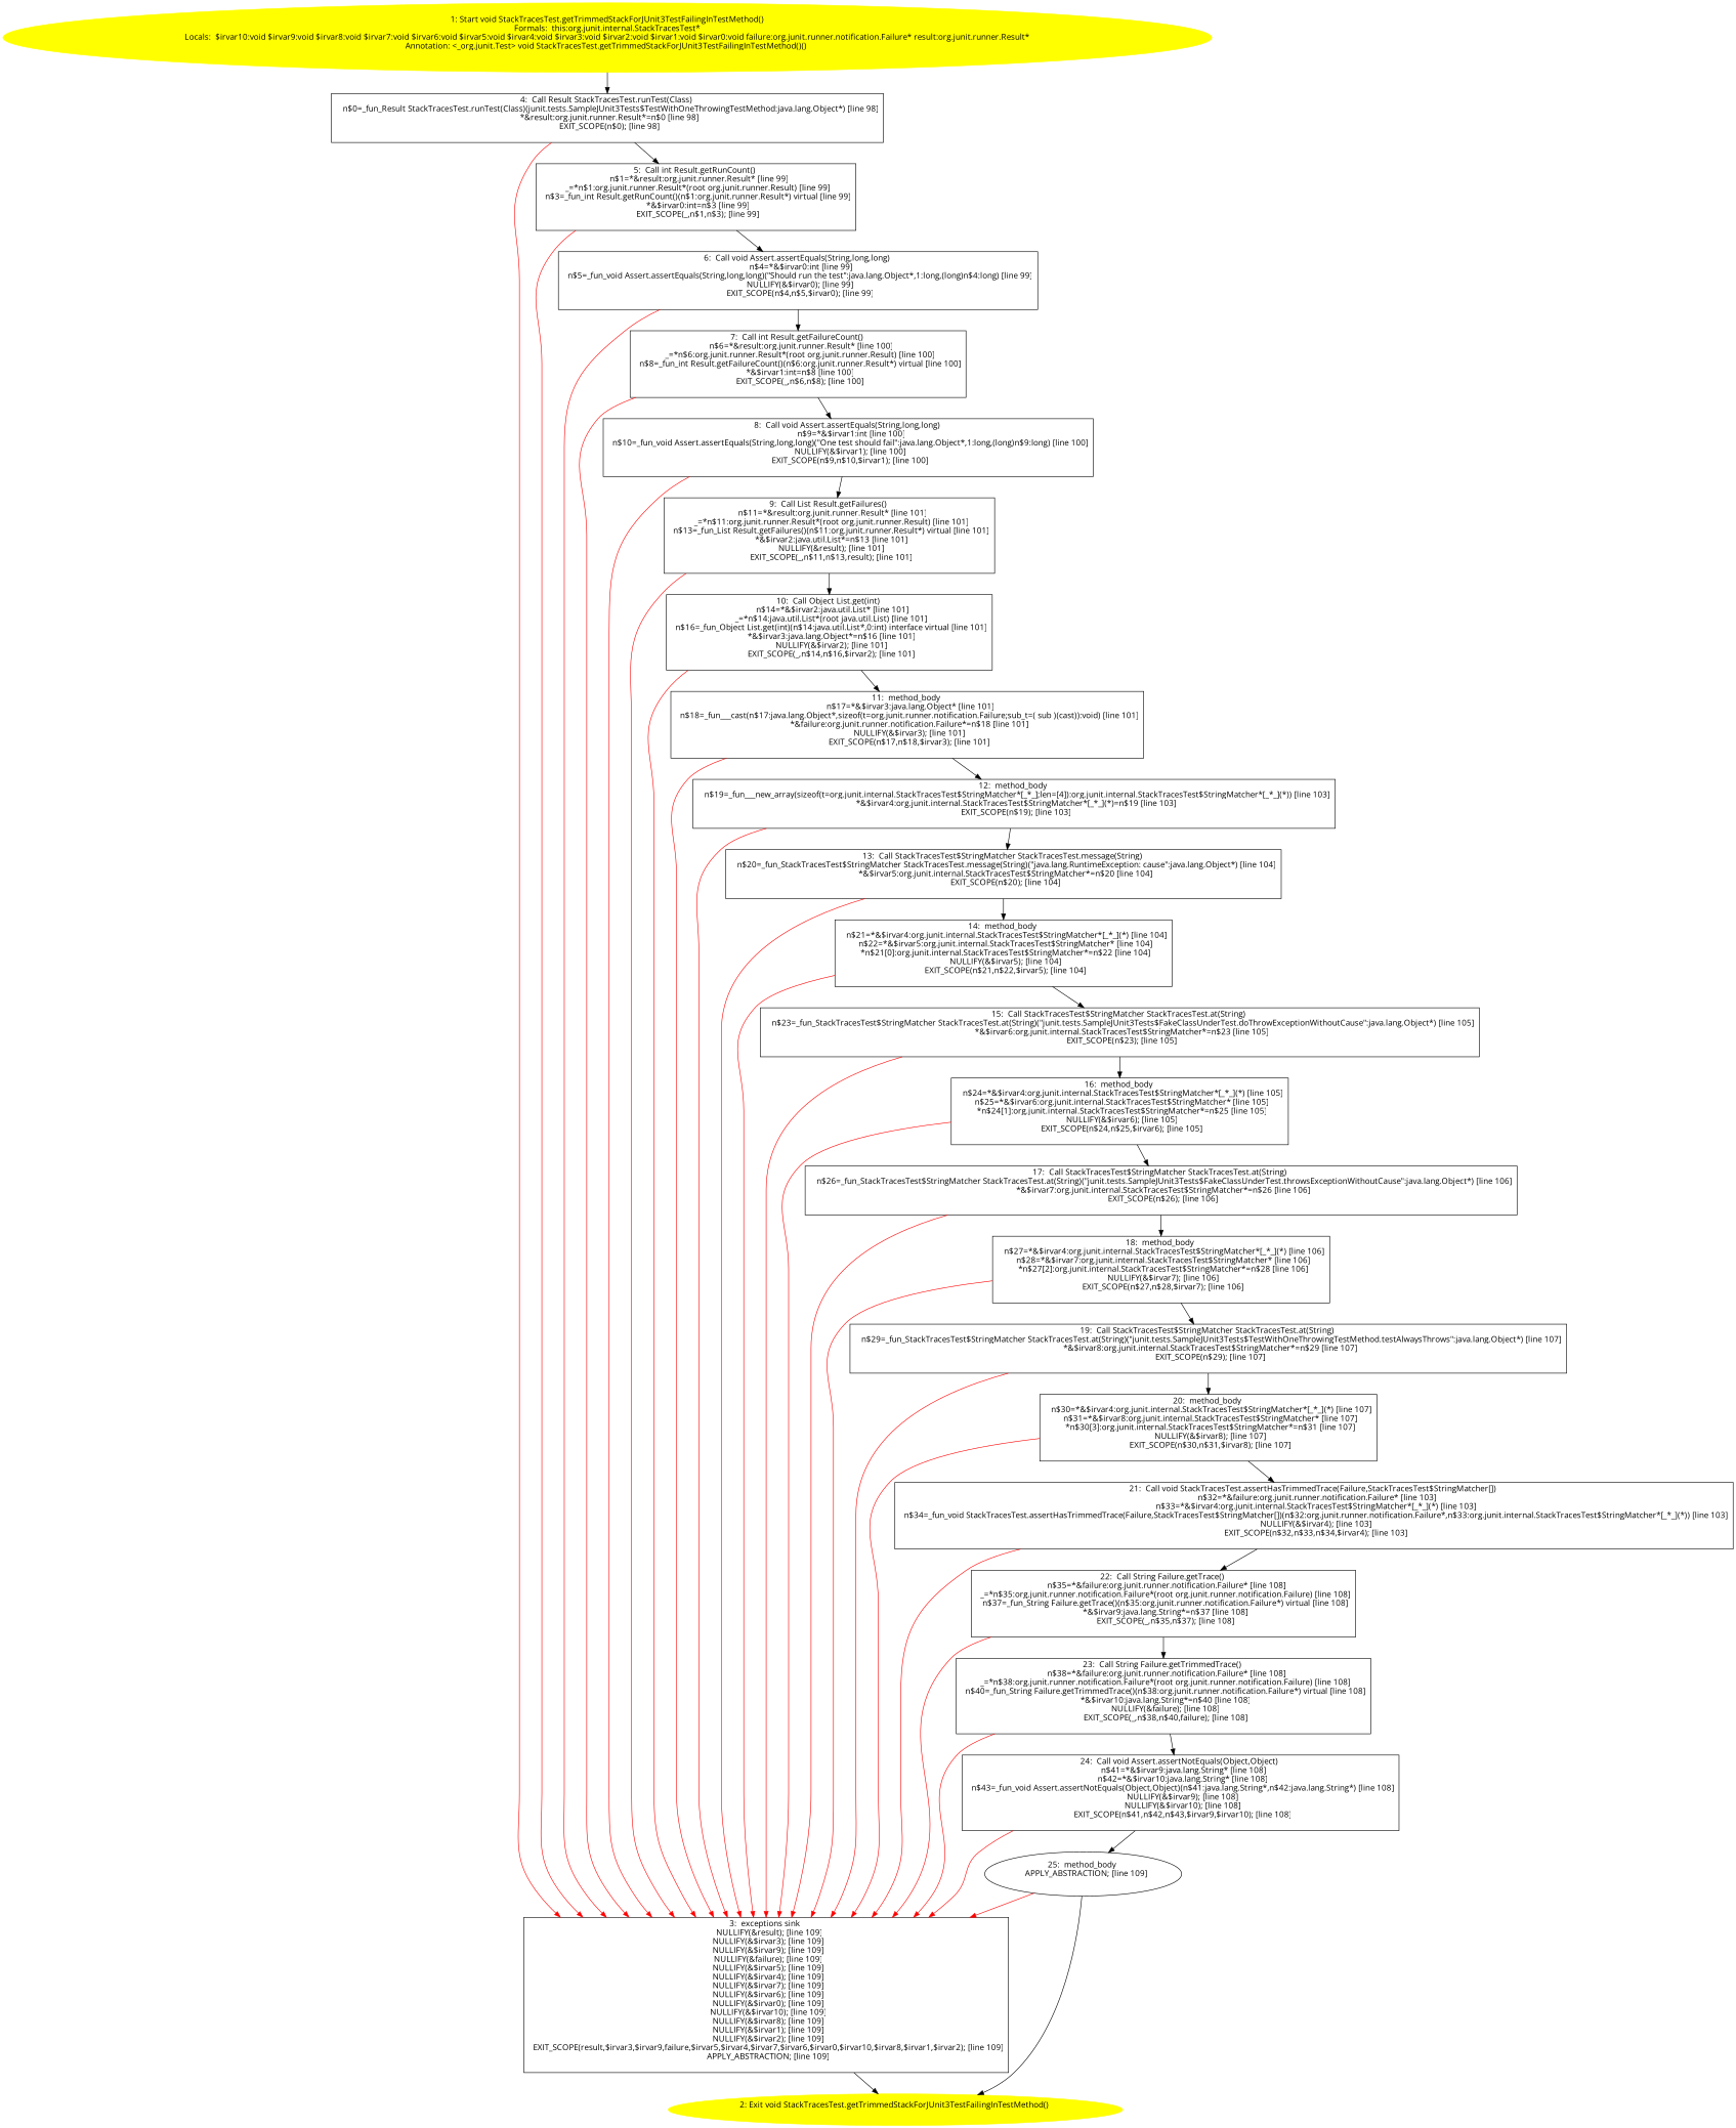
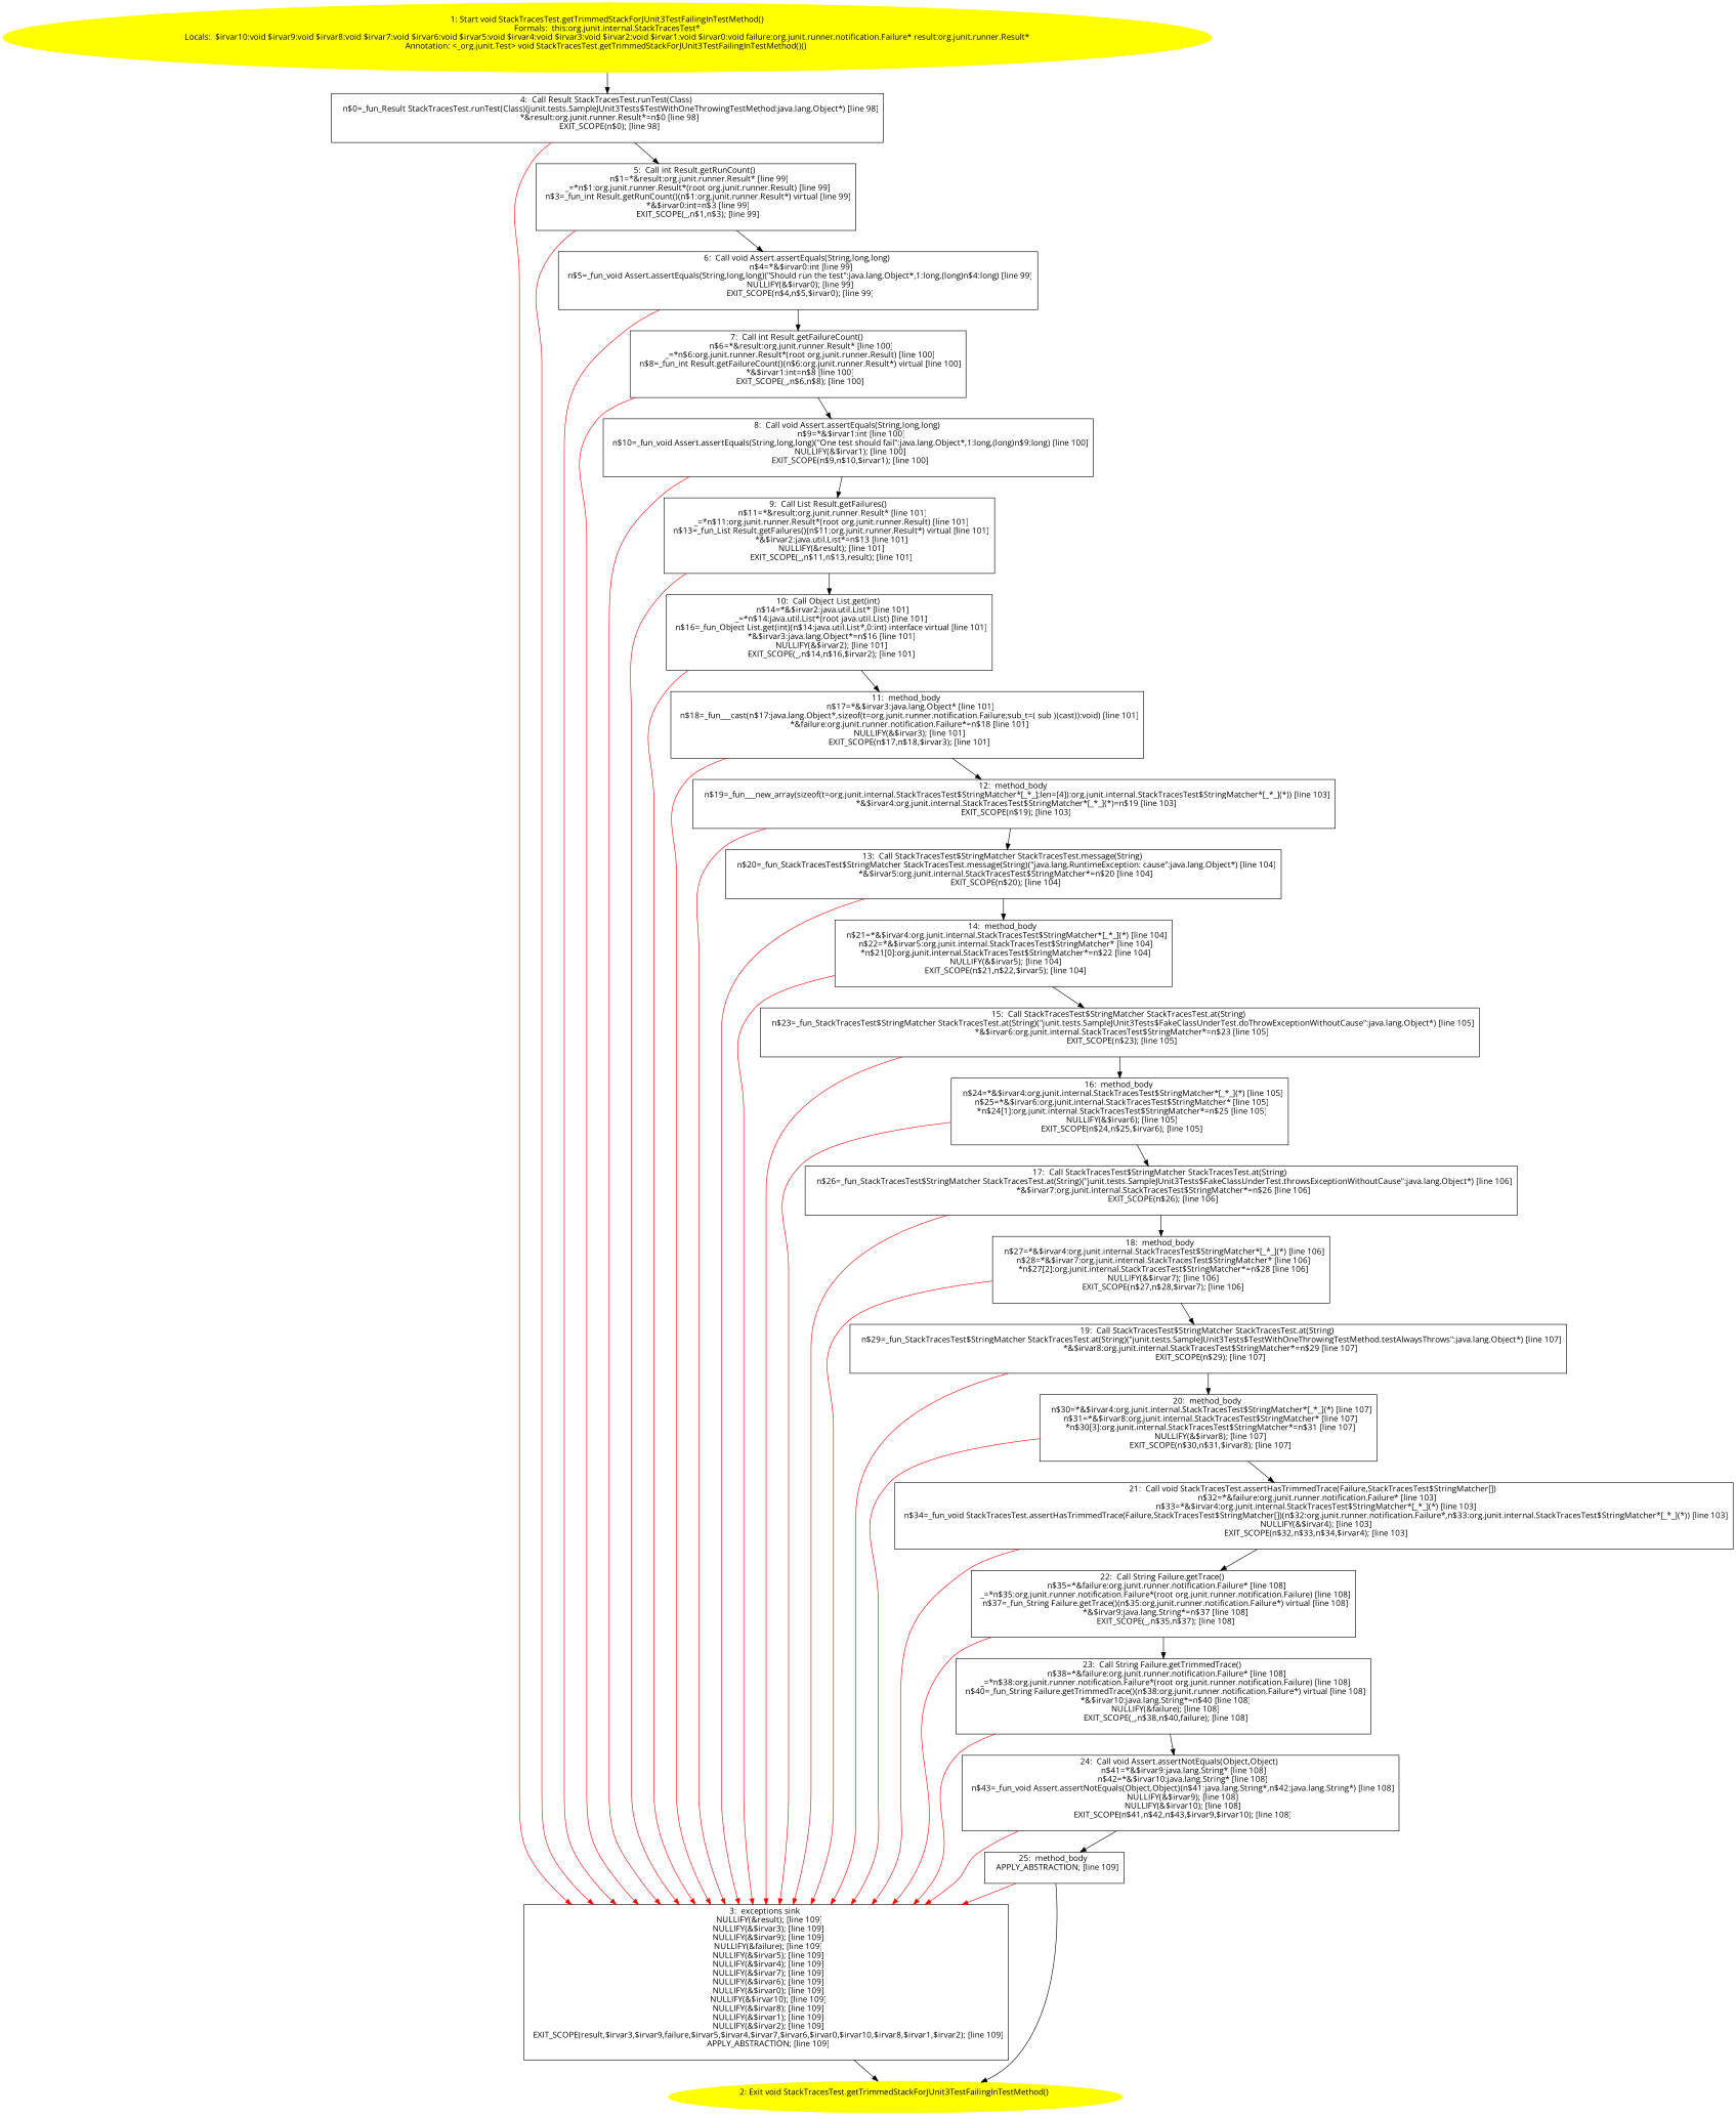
  digraph {
    fontname="Open Sans"
    node [fontname="Open Sans" shape=box]
    edge [fontname="Open Sans"]
    n1 [color=yellow label="1: Start void StackTracesTest.getTrimmedStackForJUnit3TestFailingInTestMethod()\nFormals:  this:org.junit.internal.StackTracesTest*\nLocals:  $irvar10:void $irvar9:void $irvar8:void $irvar7:void $irvar6:void $irvar5:void $irvar4:void $irvar3:void $irvar2:void $irvar1:void $irvar0:void failure:org.junit.runner.notification.Failure* result:org.junit.runner.Result*\nAnnotation: <_org.junit.Test> void StackTracesTest.getTrimmedStackForJUnit3TestFailingInTestMethod()() \n  " style=filled shape=""]
    n2 [label="4:  Call Result StackTracesTest.runTest(Class) \n   n$0=_fun_Result StackTracesTest.runTest(Class)(junit.tests.SampleJUnit3Tests$TestWithOneThrowingTestMethod:java.lang.Object*) [line 98]\n  *&result:org.junit.runner.Result*=n$0 [line 98]\n  EXIT_SCOPE(n$0); [line 98]\n "]
    n3 [label="3:  exceptions sink \n   NULLIFY(&result); [line 109]\n  NULLIFY(&$irvar3); [line 109]\n  NULLIFY(&$irvar9); [line 109]\n  NULLIFY(&failure); [line 109]\n  NULLIFY(&$irvar5); [line 109]\n  NULLIFY(&$irvar4); [line 109]\n  NULLIFY(&$irvar7); [line 109]\n  NULLIFY(&$irvar6); [line 109]\n  NULLIFY(&$irvar0); [line 109]\n  NULLIFY(&$irvar10); [line 109]\n  NULLIFY(&$irvar8); [line 109]\n  NULLIFY(&$irvar1); [line 109]\n  NULLIFY(&$irvar2); [line 109]\n  EXIT_SCOPE(result,$irvar3,$irvar9,failure,$irvar5,$irvar4,$irvar7,$irvar6,$irvar0,$irvar10,$irvar8,$irvar1,$irvar2); [line 109]\n  APPLY_ABSTRACTION; [line 109]\n "]
    n4 [label="5:  Call int Result.getRunCount() \n   n$1=*&result:org.junit.runner.Result* [line 99]\n  _=*n$1:org.junit.runner.Result*(root org.junit.runner.Result) [line 99]\n  n$3=_fun_int Result.getRunCount()(n$1:org.junit.runner.Result*) virtual [line 99]\n  *&$irvar0:int=n$3 [line 99]\n  EXIT_SCOPE(_,n$1,n$3); [line 99]\n "]
    n5 [color=yellow label="2: Exit void StackTracesTest.getTrimmedStackForJUnit3TestFailingInTestMethod() \n  " style=filled shape=""]
    n6 [label="6:  Call void Assert.assertEquals(String,long,long) \n   n$4=*&$irvar0:int [line 99]\n  n$5=_fun_void Assert.assertEquals(String,long,long)(\"Should run the test\":java.lang.Object*,1:long,(long)n$4:long) [line 99]\n  NULLIFY(&$irvar0); [line 99]\n  EXIT_SCOPE(n$4,n$5,$irvar0); [line 99]\n "]
    n7 [label="7:  Call int Result.getFailureCount() \n   n$6=*&result:org.junit.runner.Result* [line 100]\n  _=*n$6:org.junit.runner.Result*(root org.junit.runner.Result) [line 100]\n  n$8=_fun_int Result.getFailureCount()(n$6:org.junit.runner.Result*) virtual [line 100]\n  *&$irvar1:int=n$8 [line 100]\n  EXIT_SCOPE(_,n$6,n$8); [line 100]\n "]
    n8 [label="8:  Call void Assert.assertEquals(String,long,long) \n   n$9=*&$irvar1:int [line 100]\n  n$10=_fun_void Assert.assertEquals(String,long,long)(\"One test should fail\":java.lang.Object*,1:long,(long)n$9:long) [line 100]\n  NULLIFY(&$irvar1); [line 100]\n  EXIT_SCOPE(n$9,n$10,$irvar1); [line 100]\n "]
    n9 [label="9:  Call List Result.getFailures() \n   n$11=*&result:org.junit.runner.Result* [line 101]\n  _=*n$11:org.junit.runner.Result*(root org.junit.runner.Result) [line 101]\n  n$13=_fun_List Result.getFailures()(n$11:org.junit.runner.Result*) virtual [line 101]\n  *&$irvar2:java.util.List*=n$13 [line 101]\n  NULLIFY(&result); [line 101]\n  EXIT_SCOPE(_,n$11,n$13,result); [line 101]\n "]
    n10 [label="10:  Call Object List.get(int) \n   n$14=*&$irvar2:java.util.List* [line 101]\n  _=*n$14:java.util.List*(root java.util.List) [line 101]\n  n$16=_fun_Object List.get(int)(n$14:java.util.List*,0:int) interface virtual [line 101]\n  *&$irvar3:java.lang.Object*=n$16 [line 101]\n  NULLIFY(&$irvar2); [line 101]\n  EXIT_SCOPE(_,n$14,n$16,$irvar2); [line 101]\n "]
    n11 [label="11:  method_body \n   n$17=*&$irvar3:java.lang.Object* [line 101]\n  n$18=_fun___cast(n$17:java.lang.Object*,sizeof(t=org.junit.runner.notification.Failure;sub_t=( sub )(cast)):void) [line 101]\n  *&failure:org.junit.runner.notification.Failure*=n$18 [line 101]\n  NULLIFY(&$irvar3); [line 101]\n  EXIT_SCOPE(n$17,n$18,$irvar3); [line 101]\n "]
    n12 [label="12:  method_body \n   n$19=_fun___new_array(sizeof(t=org.junit.internal.StackTracesTest$StringMatcher*[_*_];len=[4]):org.junit.internal.StackTracesTest$StringMatcher*[_*_](*)) [line 103]\n  *&$irvar4:org.junit.internal.StackTracesTest$StringMatcher*[_*_](*)=n$19 [line 103]\n  EXIT_SCOPE(n$19); [line 103]\n "]
    n13 [label="13:  Call StackTracesTest$StringMatcher StackTracesTest.message(String) \n   n$20=_fun_StackTracesTest$StringMatcher StackTracesTest.message(String)(\"java.lang.RuntimeException: cause\":java.lang.Object*) [line 104]\n  *&$irvar5:org.junit.internal.StackTracesTest$StringMatcher*=n$20 [line 104]\n  EXIT_SCOPE(n$20); [line 104]\n "]
    n14 [label="14:  method_body \n   n$21=*&$irvar4:org.junit.internal.StackTracesTest$StringMatcher*[_*_](*) [line 104]\n  n$22=*&$irvar5:org.junit.internal.StackTracesTest$StringMatcher* [line 104]\n  *n$21[0]:org.junit.internal.StackTracesTest$StringMatcher*=n$22 [line 104]\n  NULLIFY(&$irvar5); [line 104]\n  EXIT_SCOPE(n$21,n$22,$irvar5); [line 104]\n "]
    n15 [label="15:  Call StackTracesTest$StringMatcher StackTracesTest.at(String) \n   n$23=_fun_StackTracesTest$StringMatcher StackTracesTest.at(String)(\"junit.tests.SampleJUnit3Tests$FakeClassUnderTest.doThrowExceptionWithoutCause\":java.lang.Object*) [line 105]\n  *&$irvar6:org.junit.internal.StackTracesTest$StringMatcher*=n$23 [line 105]\n  EXIT_SCOPE(n$23); [line 105]\n "]
    n16 [label="16:  method_body \n   n$24=*&$irvar4:org.junit.internal.StackTracesTest$StringMatcher*[_*_](*) [line 105]\n  n$25=*&$irvar6:org.junit.internal.StackTracesTest$StringMatcher* [line 105]\n  *n$24[1]:org.junit.internal.StackTracesTest$StringMatcher*=n$25 [line 105]\n  NULLIFY(&$irvar6); [line 105]\n  EXIT_SCOPE(n$24,n$25,$irvar6); [line 105]\n "]
    n17 [label="17:  Call StackTracesTest$StringMatcher StackTracesTest.at(String) \n   n$26=_fun_StackTracesTest$StringMatcher StackTracesTest.at(String)(\"junit.tests.SampleJUnit3Tests$FakeClassUnderTest.throwsExceptionWithoutCause\":java.lang.Object*) [line 106]\n  *&$irvar7:org.junit.internal.StackTracesTest$StringMatcher*=n$26 [line 106]\n  EXIT_SCOPE(n$26); [line 106]\n "]
    n18 [label="18:  method_body \n   n$27=*&$irvar4:org.junit.internal.StackTracesTest$StringMatcher*[_*_](*) [line 106]\n  n$28=*&$irvar7:org.junit.internal.StackTracesTest$StringMatcher* [line 106]\n  *n$27[2]:org.junit.internal.StackTracesTest$StringMatcher*=n$28 [line 106]\n  NULLIFY(&$irvar7); [line 106]\n  EXIT_SCOPE(n$27,n$28,$irvar7); [line 106]\n "]
    n19 [label="19:  Call StackTracesTest$StringMatcher StackTracesTest.at(String) \n   n$29=_fun_StackTracesTest$StringMatcher StackTracesTest.at(String)(\"junit.tests.SampleJUnit3Tests$TestWithOneThrowingTestMethod.testAlwaysThrows\":java.lang.Object*) [line 107]\n  *&$irvar8:org.junit.internal.StackTracesTest$StringMatcher*=n$29 [line 107]\n  EXIT_SCOPE(n$29); [line 107]\n "]
    n20 [label="20:  method_body \n   n$30=*&$irvar4:org.junit.internal.StackTracesTest$StringMatcher*[_*_](*) [line 107]\n  n$31=*&$irvar8:org.junit.internal.StackTracesTest$StringMatcher* [line 107]\n  *n$30[3]:org.junit.internal.StackTracesTest$StringMatcher*=n$31 [line 107]\n  NULLIFY(&$irvar8); [line 107]\n  EXIT_SCOPE(n$30,n$31,$irvar8); [line 107]\n "]
    n21 [label="21:  Call void StackTracesTest.assertHasTrimmedTrace(Failure,StackTracesTest$StringMatcher[]) \n   n$32=*&failure:org.junit.runner.notification.Failure* [line 103]\n  n$33=*&$irvar4:org.junit.internal.StackTracesTest$StringMatcher*[_*_](*) [line 103]\n  n$34=_fun_void StackTracesTest.assertHasTrimmedTrace(Failure,StackTracesTest$StringMatcher[])(n$32:org.junit.runner.notification.Failure*,n$33:org.junit.internal.StackTracesTest$StringMatcher*[_*_](*)) [line 103]\n  NULLIFY(&$irvar4); [line 103]\n  EXIT_SCOPE(n$32,n$33,n$34,$irvar4); [line 103]\n "]
    n22 [label="22:  Call String Failure.getTrace() \n   n$35=*&failure:org.junit.runner.notification.Failure* [line 108]\n  _=*n$35:org.junit.runner.notification.Failure*(root org.junit.runner.notification.Failure) [line 108]\n  n$37=_fun_String Failure.getTrace()(n$35:org.junit.runner.notification.Failure*) virtual [line 108]\n  *&$irvar9:java.lang.String*=n$37 [line 108]\n  EXIT_SCOPE(_,n$35,n$37); [line 108]\n "]
    n23 [label="23:  Call String Failure.getTrimmedTrace() \n   n$38=*&failure:org.junit.runner.notification.Failure* [line 108]\n  _=*n$38:org.junit.runner.notification.Failure*(root org.junit.runner.notification.Failure) [line 108]\n  n$40=_fun_String Failure.getTrimmedTrace()(n$38:org.junit.runner.notification.Failure*) virtual [line 108]\n  *&$irvar10:java.lang.String*=n$40 [line 108]\n  NULLIFY(&failure); [line 108]\n  EXIT_SCOPE(_,n$38,n$40,failure); [line 108]\n "]
    n24 [label="24:  Call void Assert.assertNotEquals(Object,Object) \n   n$41=*&$irvar9:java.lang.String* [line 108]\n  n$42=*&$irvar10:java.lang.String* [line 108]\n  n$43=_fun_void Assert.assertNotEquals(Object,Object)(n$41:java.lang.String*,n$42:java.lang.String*) [line 108]\n  NULLIFY(&$irvar9); [line 108]\n  NULLIFY(&$irvar10); [line 108]\n  EXIT_SCOPE(n$41,n$42,n$43,$irvar9,$irvar10); [line 108]\n "]
-   n25 [label="25:  method_body \n   APPLY_ABSTRACTION; [line 109]\n " shape=ellipse]
+   n25 [label="25:  method_body \n   APPLY_ABSTRACTION; [line 109]\n "]
    n1 -> n2
    n2 -> n3 [color=red]
    n2 -> n4
    n3 -> n5
    n4 -> n3 [color=red]
    n4 -> n6
    n6 -> n3 [color=red]
    n6 -> n7
    n7 -> n3 [color=red]
    n7 -> n8
    n8 -> n3 [color=red]
    n8 -> n9
    n9 -> n3 [color=red]
    n9 -> n10
    n10 -> n3 [color=red]
    n10 -> n11
    n11 -> n3 [color=red]
    n11 -> n12
    n12 -> n3 [color=red]
    n12 -> n13
    n13 -> n3 [color=red]
    n13 -> n14
    n14 -> n3 [color=red]
    n14 -> n15
    n15 -> n3 [color=red]
    n15 -> n16
    n16 -> n3 [color=red]
    n16 -> n17
    n17 -> n3 [color=red]
    n17 -> n18
    n18 -> n3 [color=red]
    n18 -> n19
    n19 -> n3 [color=red]
    n19 -> n20
    n20 -> n3 [color=red]
    n20 -> n21
    n21 -> n3 [color=red]
    n21 -> n22
    n22 -> n3 [color=red]
    n22 -> n23
    n23 -> n3 [color=red]
    n23 -> n24
    n24 -> n3 [color=red]
    n24 -> n25
    n25 -> n3 [color=red]
    n25 -> n5
  }
